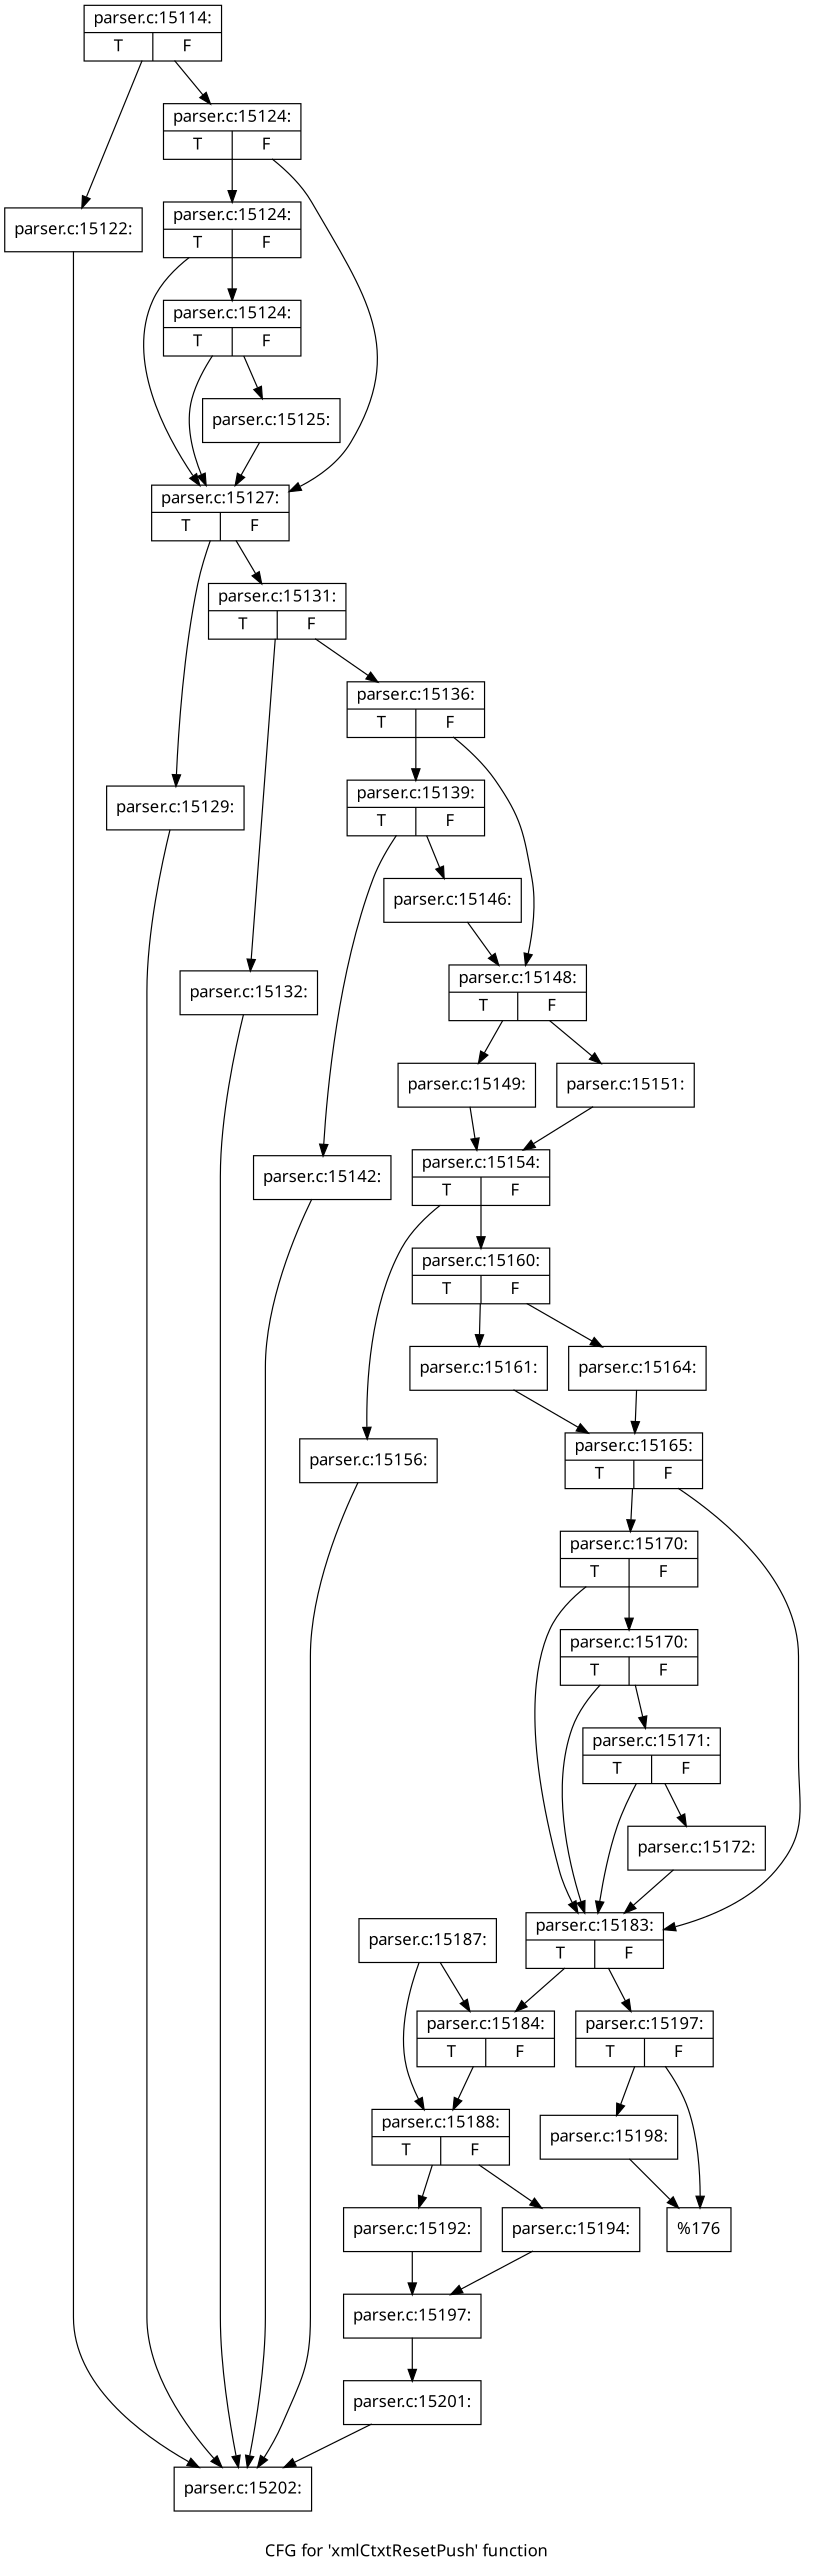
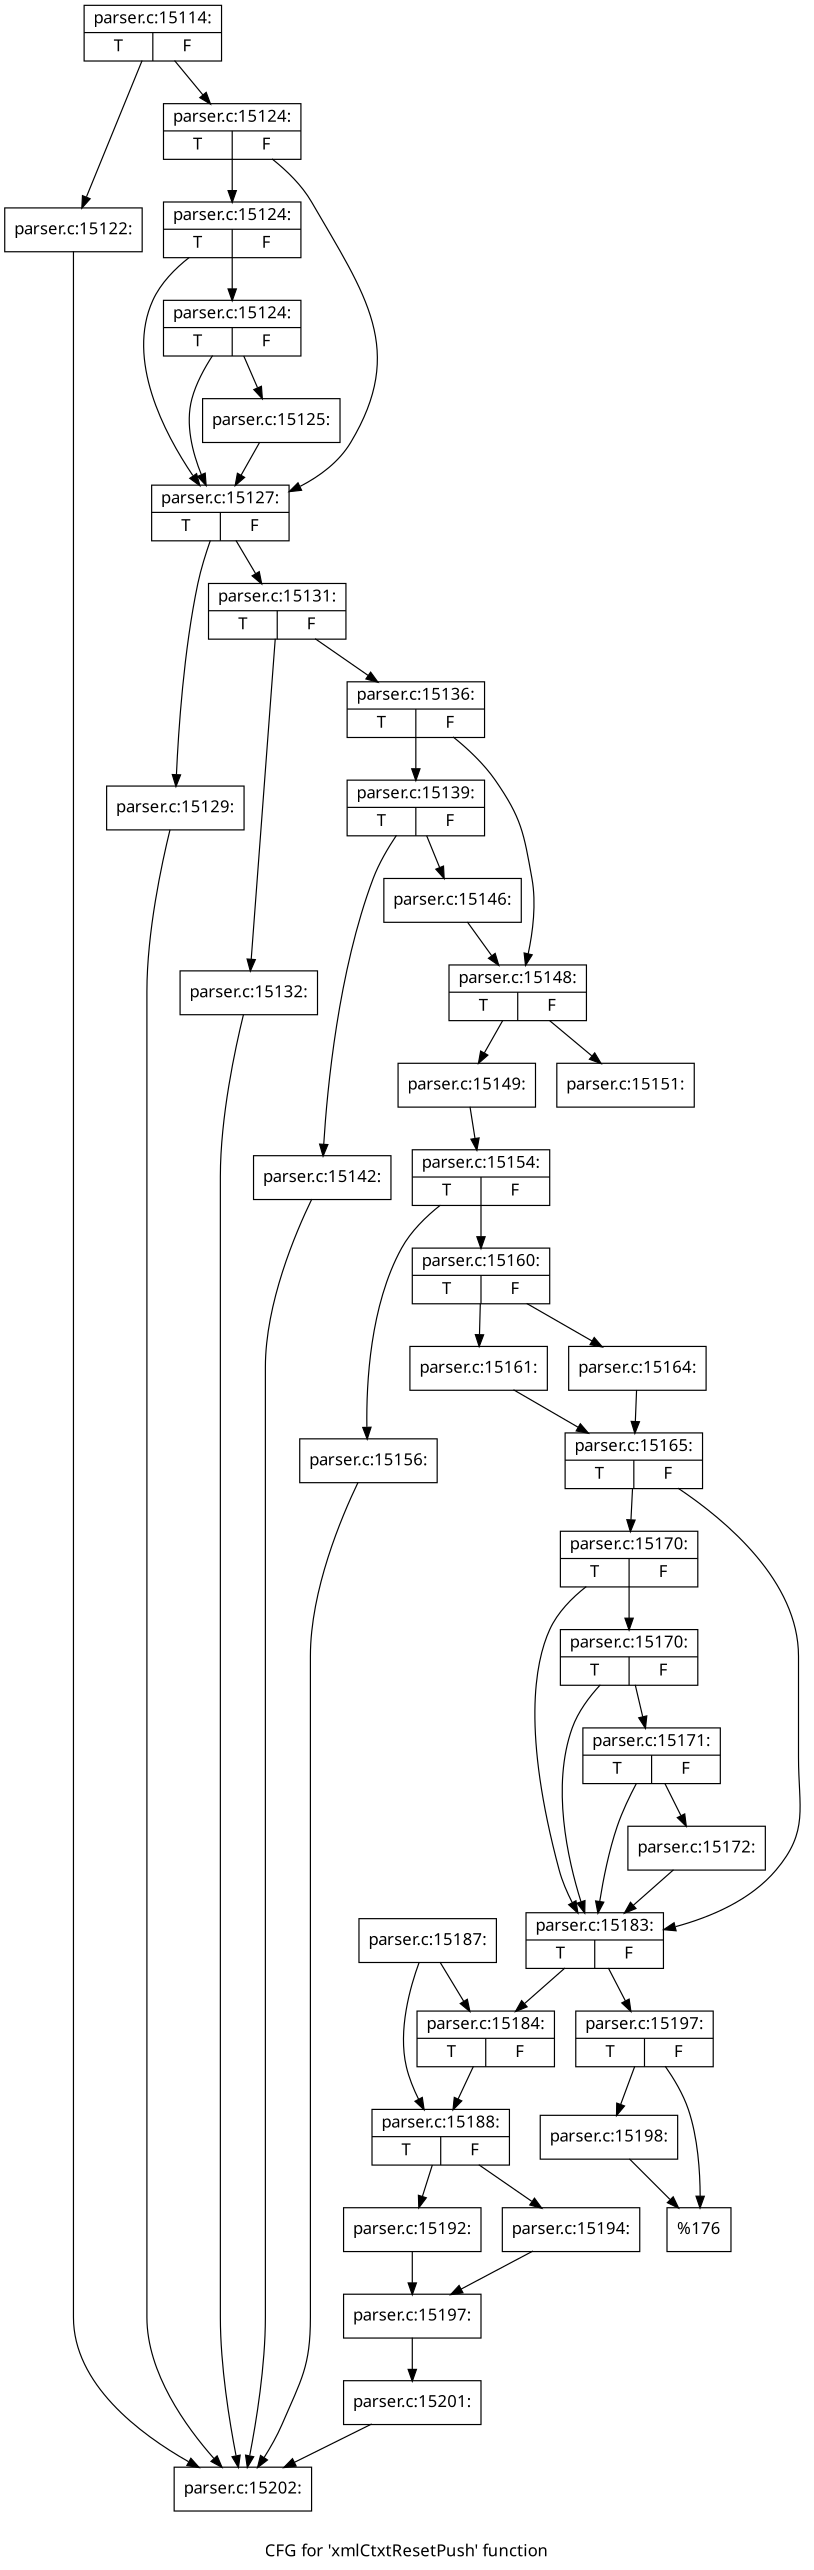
  digraph {
    fontname="Noto Sans"
    label="CFG for 'xmlCtxtResetPush' function"
    node [fontname="Noto Sans" shape=record]
    edge [fontname="Noto Sans"]
    n1 [label="{parser.c:15114:|{<s0>T|<s1>F}}"]
    n2 [label="{parser.c:15122:}"]
    n3 [label="{parser.c:15124:|{<s0>T|<s1>F}}"]
    n4 [label="{parser.c:15202:}"]
    n5 [label="{parser.c:15124:|{<s0>T|<s1>F}}"]
    n6 [label="{parser.c:15127:|{<s0>T|<s1>F}}"]
    n7 [label="{parser.c:15124:|{<s0>T|<s1>F}}"]
    n8 [label="{parser.c:15129:}"]
    n9 [label="{parser.c:15131:|{<s0>T|<s1>F}}"]
    n10 [label="{parser.c:15125:}"]
    n11 [label="{parser.c:15132:}"]
    n12 [label="{parser.c:15136:|{<s0>T|<s1>F}}"]
    n13 [label="{parser.c:15139:|{<s0>T|<s1>F}}"]
    n14 [label="{parser.c:15148:|{<s0>T|<s1>F}}"]
    n15 [label="{parser.c:15142:}"]
    n16 [label="{parser.c:15146:}"]
    n17 [label="{parser.c:15149:}"]
    n18 [label="{parser.c:15151:}"]
    n19 [label="{parser.c:15154:|{<s0>T|<s1>F}}"]
    n20 [label="{parser.c:15156:}"]
    n21 [label="{parser.c:15160:|{<s0>T|<s1>F}}"]
    n22 [label="{parser.c:15161:}"]
    n23 [label="{parser.c:15164:}"]
    n24 [label="{parser.c:15165:|{<s0>T|<s1>F}}"]
    n25 [label="{parser.c:15170:|{<s0>T|<s1>F}}"]
    n26 [label="{parser.c:15183:|{<s0>T|<s1>F}}"]
    n27 [label="{parser.c:15170:|{<s0>T|<s1>F}}"]
    n28 [label="{parser.c:15184:|{<s0>T|<s1>F}}"]
    n29 [label="{parser.c:15197:|{<s0>T|<s1>F}}"]
    n30 [label="{parser.c:15171:|{<s0>T|<s1>F}}"]
    n31 [label="{parser.c:15188:|{<s0>T|<s1>F}}"]
    n32 [label="{parser.c:15198:}"]
    n33 [label="{%176}"]
    n34 [label="{parser.c:15172:}"]
    n35 [label="{parser.c:15187:}"]
    n36 [label="{parser.c:15192:}"]
    n37 [label="{parser.c:15194:}"]
    n38 [label="{parser.c:15197:}"]
    n39 [label="{parser.c:15201:}"]
    n1 -> n2
    n1 -> n3
    n2 -> n4
    n3 -> n5
    n3 -> n6
    n5 -> n6
    n5 -> n7
    n6 -> n8
    n6 -> n9
    n7 -> n6
    n7 -> n10
    n8 -> n4
    n9 -> n11
    n9 -> n12
    n10 -> n6
    n11 -> n4
    n12 -> n13
    n12 -> n14
    n13 -> n15
    n13 -> n16
    n14 -> n17
    n14 -> n18
    n15 -> n4
    n16 -> n14
    n17 -> n19
-   n18 -> n19
    n19 -> n20
    n19 -> n21
    n20 -> n4
    n21 -> n22
    n21 -> n23
    n22 -> n24
    n23 -> n24
    n24 -> n25
    n24 -> n26
    n25 -> n26
    n25 -> n27
    n26 -> n28
    n26 -> n29
    n27 -> n26
    n27 -> n30
    n28 -> n31
    n29 -> n32
    n29 -> n33
    n30 -> n26
    n30 -> n34
    n31 -> n36
    n31 -> n37
    n32 -> n33
    n34 -> n26
    n35 -> n28
    n35 -> n31
    n36 -> n38
    n37 -> n38
    n38 -> n39
    n39 -> n4
  }
